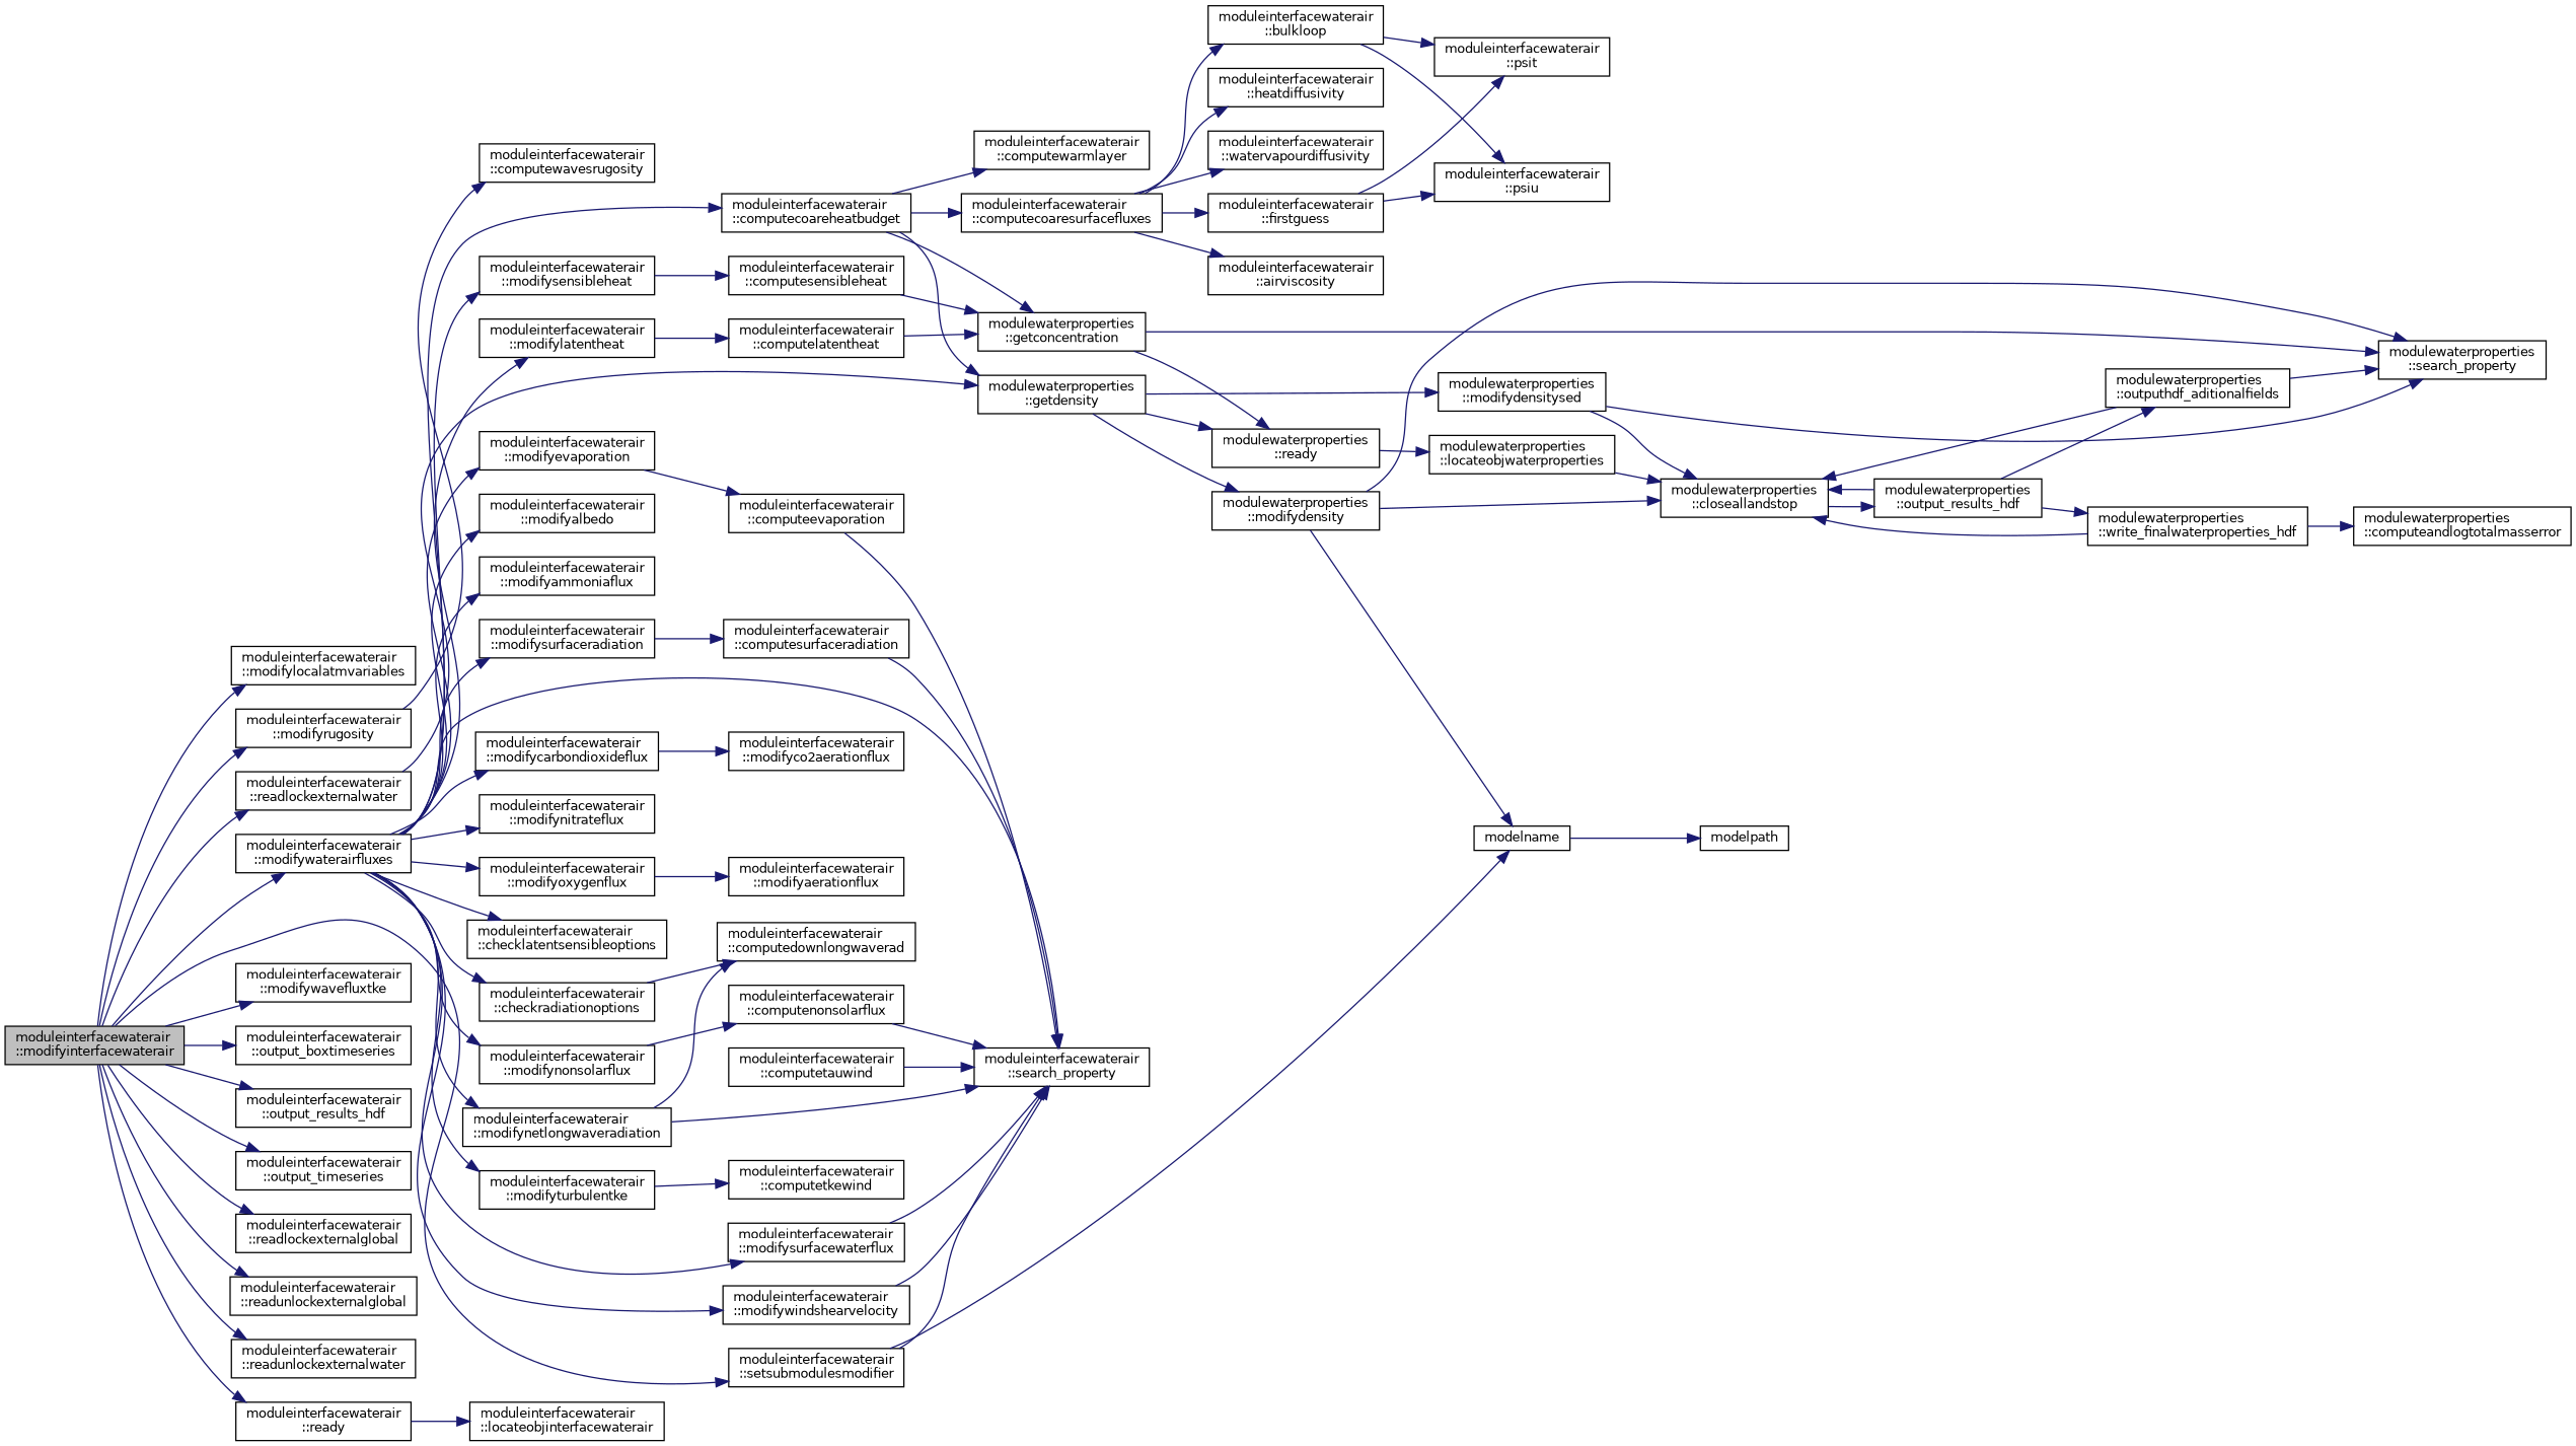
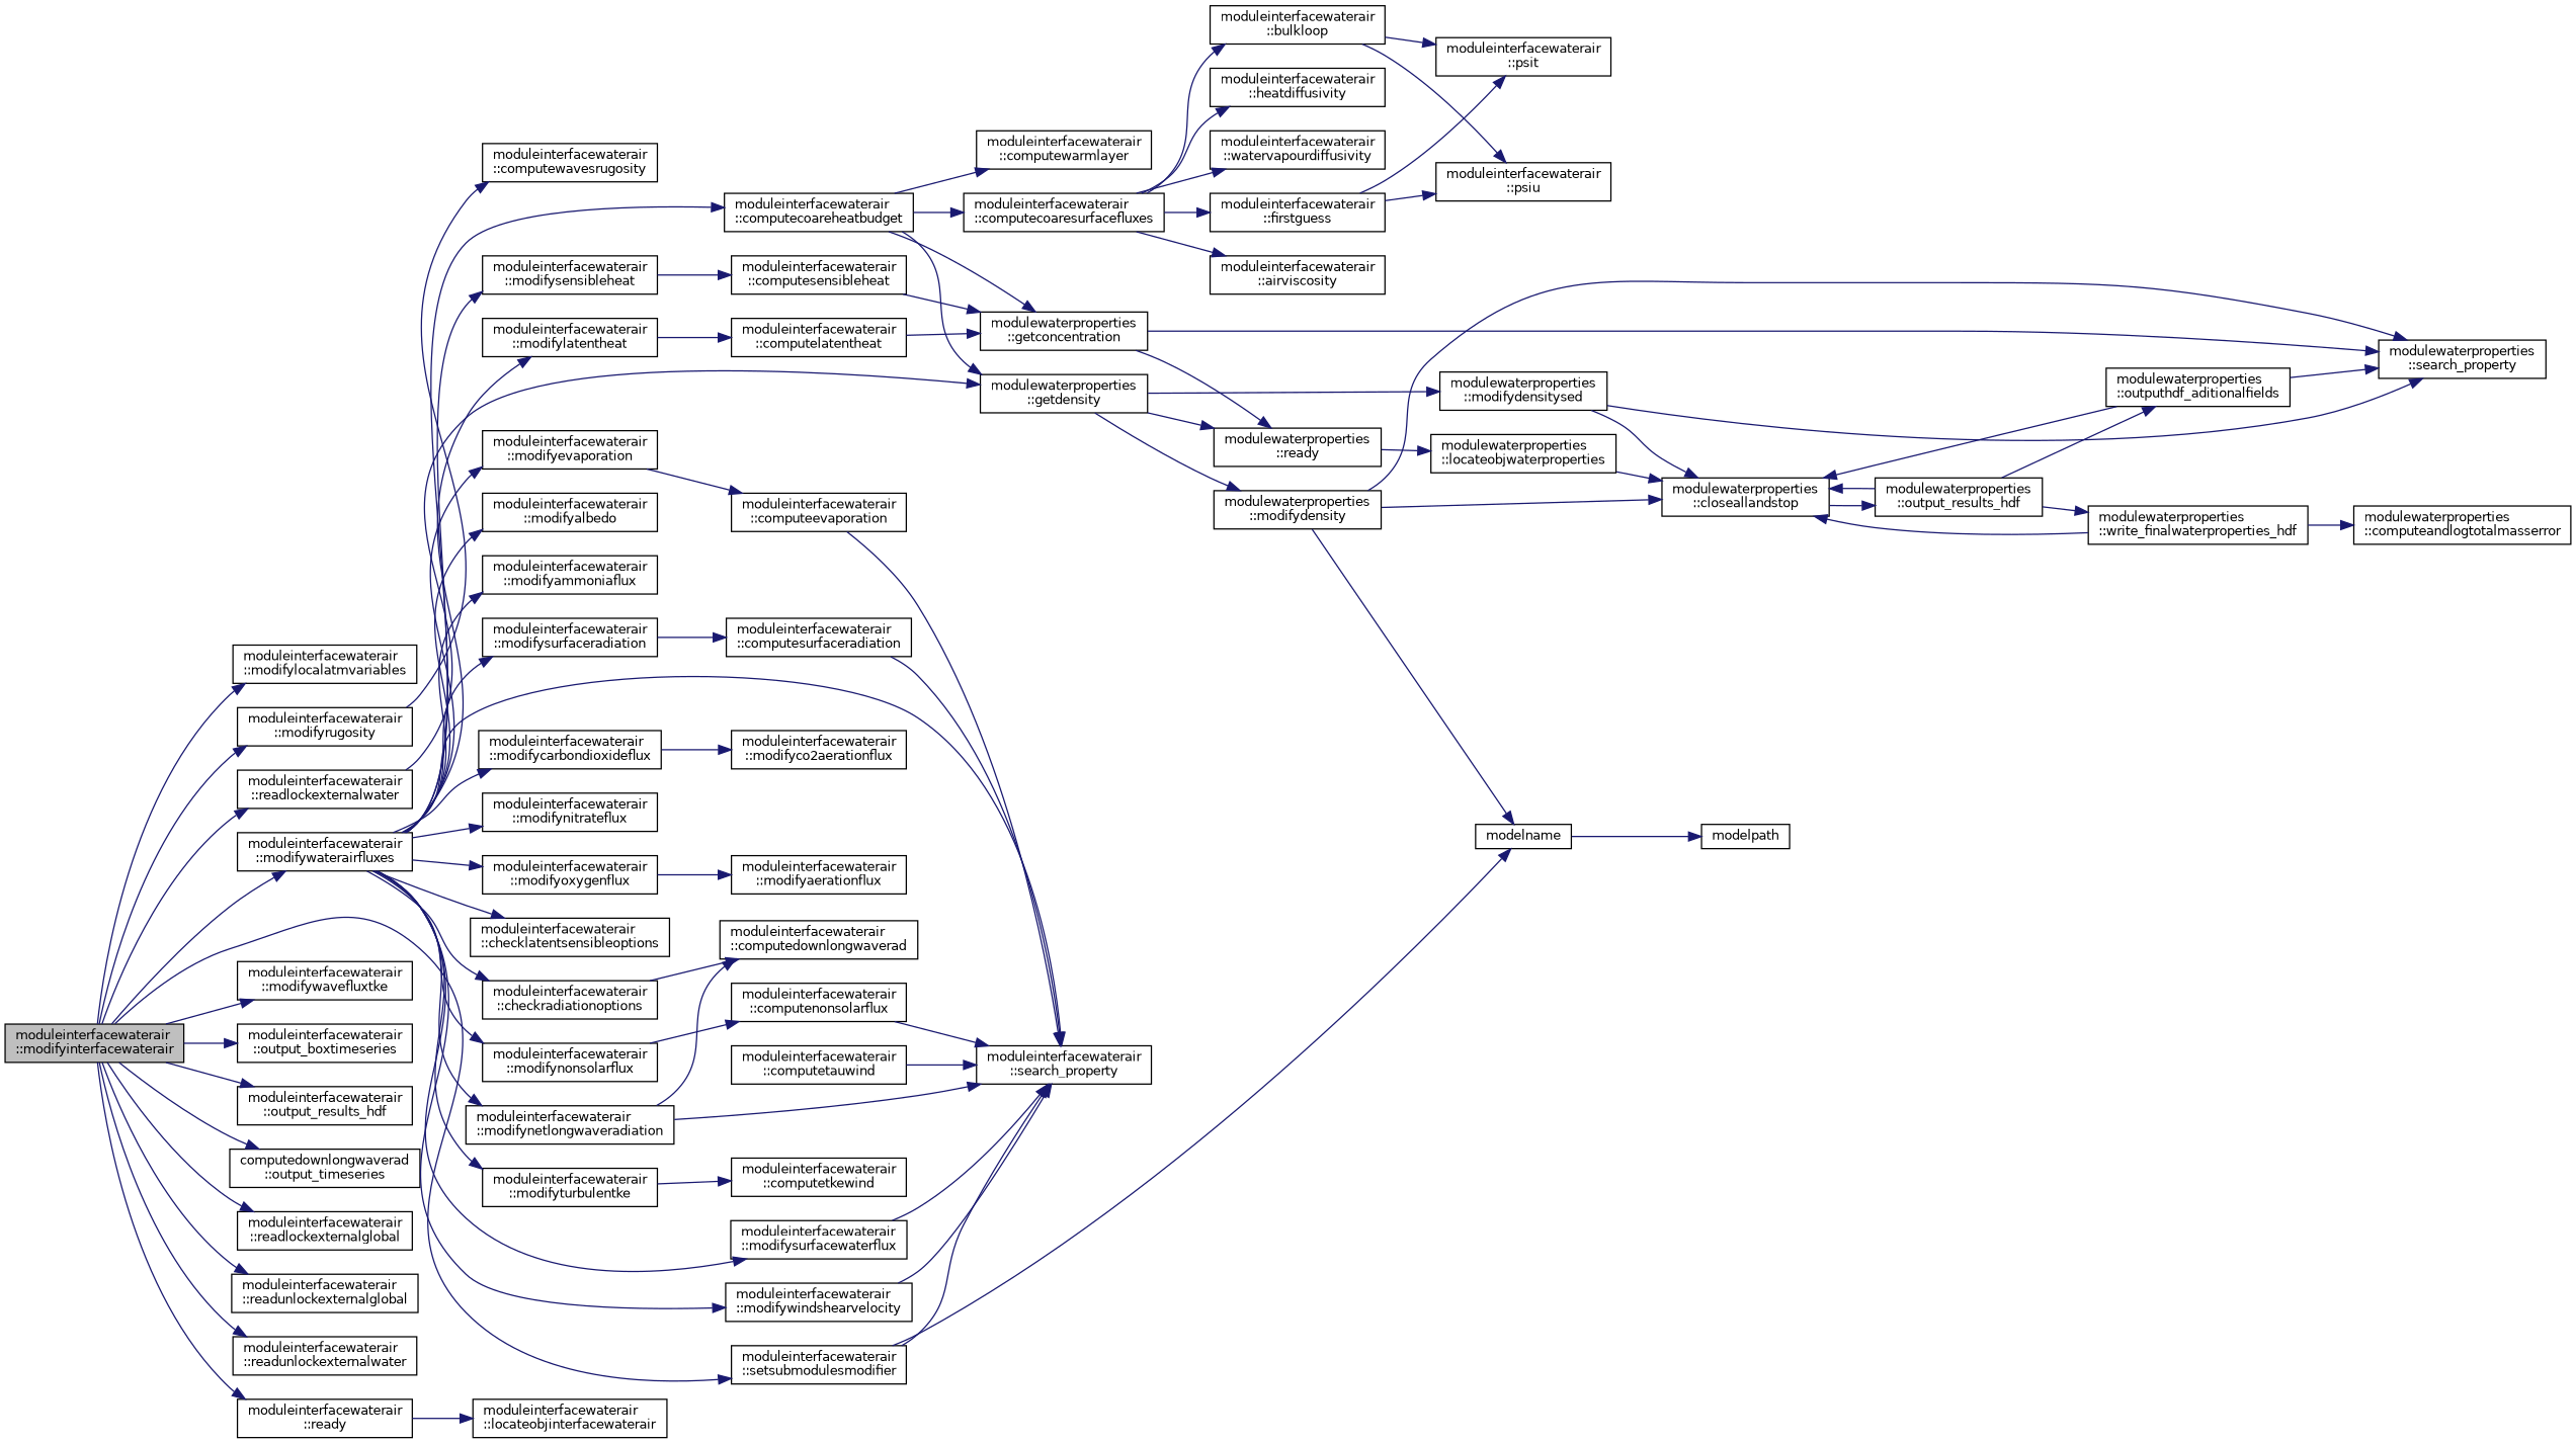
  digraph {
    rankdir=LR
    node [color=black fillcolor=white fontname=Helvetica fontsize=10 shape=record style=filled]
    edge [color=midnightblue fontname=Helvetica fontsize=10 labelfontname=Helvetica labelfontsize=10 style=solid]
    n1 [fillcolor=grey75 fontcolor=black height=0.2 label="moduleinterfacewaterair\l::modifyinterfacewaterair" width=0.4]
    n2 [height=0.2 label="moduleinterfacewaterair\l::modifylocalatmvariables" width=0.4]
    n3 [height=0.2 label="moduleinterfacewaterair\l::modifyrugosity" width=0.4]
    n4 [height=0.2 label="moduleinterfacewaterair\l::modifywaterairfluxes" width=0.4]
    n5 [height=0.2 label="moduleinterfacewaterair\l::modifywavefluxtke" width=0.4]
    n6 [height=0.2 label="moduleinterfacewaterair\l::output_boxtimeseries" width=0.4]
    n7 [height=0.2 label="moduleinterfacewaterair\l::output_results_hdf" width=0.4]
-   n8 [height=0.2 label="moduleinterfacewaterair\l::output_timeseries" width=0.4]
+   n8 [height=0.2 label="computedownlongwaverad\l::output_timeseries" width=0.4]
    n9 [height=0.2 label="moduleinterfacewaterair\l::readlockexternalglobal" width=0.4]
    n10 [height=0.2 label="moduleinterfacewaterair\l::readlockexternalwater" width=0.4]
    n11 [height=0.2 label="moduleinterfacewaterair\l::readunlockexternalglobal" width=0.4]
    n12 [height=0.2 label="moduleinterfacewaterair\l::readunlockexternalwater" width=0.4]
    n13 [height=0.2 label="moduleinterfacewaterair\l::ready" width=0.4]
    n14 [height=0.2 label="moduleinterfacewaterair\l::setsubmodulesmodifier" width=0.4]
    n15 [height=0.2 label="moduleinterfacewaterair\l::computewavesrugosity" width=0.4]
    n16 [height=0.2 label="moduleinterfacewaterair\l::checklatentsensibleoptions" width=0.4]
    n17 [height=0.2 label="moduleinterfacewaterair\l::checkradiationoptions" width=0.4]
    n18 [height=0.2 label="moduleinterfacewaterair\l::computecoareheatbudget" width=0.4]
    n19 [height=0.2 label="moduleinterfacewaterair\l::modifyalbedo" width=0.4]
    n20 [height=0.2 label="moduleinterfacewaterair\l::modifyammoniaflux" width=0.4]
    n21 [height=0.2 label="moduleinterfacewaterair\l::modifycarbondioxideflux" width=0.4]
    n22 [height=0.2 label="moduleinterfacewaterair\l::modifyevaporation" width=0.4]
    n23 [height=0.2 label="moduleinterfacewaterair\l::search_property" width=0.4]
    n24 [height=0.2 label="moduleinterfacewaterair\l::modifylatentheat" width=0.4]
    n25 [height=0.2 label="moduleinterfacewaterair\l::modifynetlongwaveradiation" width=0.4]
    n26 [height=0.2 label="moduleinterfacewaterair\l::modifynitrateflux" width=0.4]
    n27 [height=0.2 label="moduleinterfacewaterair\l::modifynonsolarflux" width=0.4]
    n28 [height=0.2 label="moduleinterfacewaterair\l::modifyoxygenflux" width=0.4]
    n29 [height=0.2 label="moduleinterfacewaterair\l::modifysensibleheat" width=0.4]
    n30 [height=0.2 label="moduleinterfacewaterair\l::modifysurfaceradiation" width=0.4]
    n31 [height=0.2 label="moduleinterfacewaterair\l::modifysurfacewaterflux" width=0.4]
    n32 [height=0.2 label="moduleinterfacewaterair\l::modifyturbulentke" width=0.4]
    n33 [height=0.2 label="moduleinterfacewaterair\l::modifywindshearvelocity" width=0.4]
    n34 [height=0.2 label="modulewaterproperties\l::getdensity" width=0.4]
    n35 [height=0.2 label="moduleinterfacewaterair\l::locateobjinterfacewaterair" width=0.4]
    n36 [height=0.2 label=modelname width=0.4]
    n37 [height=0.2 label="moduleinterfacewaterair\l::computedownlongwaverad" width=0.4]
    n38 [height=0.2 label="moduleinterfacewaterair\l::computecoaresurfacefluxes" width=0.4]
    n39 [height=0.2 label="moduleinterfacewaterair\l::computewarmlayer" width=0.4]
    n40 [height=0.2 label="modulewaterproperties\l::getconcentration" width=0.4]
    n41 [height=0.2 label="moduleinterfacewaterair\l::modifyco2aerationflux" width=0.4]
    n42 [height=0.2 label="moduleinterfacewaterair\l::computeevaporation" width=0.4]
    n43 [height=0.2 label="moduleinterfacewaterair\l::computelatentheat" width=0.4]
    n44 [height=0.2 label="moduleinterfacewaterair\l::computenonsolarflux" width=0.4]
    n45 [height=0.2 label="moduleinterfacewaterair\l::modifyaerationflux" width=0.4]
    n46 [height=0.2 label="moduleinterfacewaterair\l::computesensibleheat" width=0.4]
    n47 [height=0.2 label="moduleinterfacewaterair\l::computesurfaceradiation" width=0.4]
    n48 [height=0.2 label="moduleinterfacewaterair\l::computetkewind" width=0.4]
    n49 [height=0.2 label="moduleinterfacewaterair\l::airviscosity" width=0.4]
    n50 [height=0.2 label="moduleinterfacewaterair\l::bulkloop" width=0.4]
    n51 [height=0.2 label="moduleinterfacewaterair\l::firstguess" width=0.4]
    n52 [height=0.2 label="moduleinterfacewaterair\l::heatdiffusivity" width=0.4]
    n53 [height=0.2 label="moduleinterfacewaterair\l::watervapourdiffusivity" width=0.4]
    n54 [height=0.2 label="modulewaterproperties\l::ready" width=0.4]
    n55 [height=0.2 label="modulewaterproperties\l::search_property" width=0.4]
    n56 [height=0.2 label="modulewaterproperties\l::modifydensity" width=0.4]
    n57 [height=0.2 label="modulewaterproperties\l::modifydensitysed" width=0.4]
    n58 [height=0.2 label="moduleinterfacewaterair\l::psit" width=0.4]
    n59 [height=0.2 label="moduleinterfacewaterair\l::psiu" width=0.4]
    n60 [height=0.2 label="modulewaterproperties\l::locateobjwaterproperties" width=0.4]
    n61 [height=0.2 label="modulewaterproperties\l::closeallandstop" width=0.4]
    n62 [height=0.2 label="modulewaterproperties\l::output_results_hdf" width=0.4]
    n63 [height=0.2 label="modulewaterproperties\l::outputhdf_aditionalfields" width=0.4]
    n64 [height=0.2 label="modulewaterproperties\l::write_finalwaterproperties_hdf" width=0.4]
    n65 [height=0.2 label="modulewaterproperties\l::computeandlogtotalmasserror" width=0.4]
    n66 [height=0.2 label=modelpath width=0.4]
    n67 [height=0.2 label="moduleinterfacewaterair\l::computetauwind" width=0.4]
    n1 -> n2
    n1 -> n3
    n1 -> n4
    n1 -> n5
    n1 -> n6
    n1 -> n7
    n1 -> n8
    n1 -> n9
    n1 -> n10
    n1 -> n11
    n1 -> n12
    n1 -> n13
    n1 -> n14
    n3 -> n15
    n4 -> n16
    n4 -> n17
    n4 -> n18
    n4 -> n19
    n4 -> n20
    n4 -> n21
    n4 -> n22
    n4 -> n23
    n4 -> n24
    n4 -> n25
    n4 -> n26
    n4 -> n27
    n4 -> n28
    n4 -> n29
    n4 -> n30
    n4 -> n31
    n4 -> n32
    n4 -> n33
    n10 -> n34
    n13 -> n35
    n14 -> n23
    n14 -> n36
    n17 -> n37
    n18 -> n34
    n18 -> n38
    n18 -> n39
    n18 -> n40
    n21 -> n41
    n22 -> n42
    n24 -> n43
    n25 -> n23
    n25 -> n37
    n27 -> n44
    n28 -> n45
    n29 -> n46
    n30 -> n47
    n31 -> n23
    n32 -> n48
    n33 -> n23
    n34 -> n54
    n34 -> n56
    n34 -> n57
    n36 -> n66
    n38 -> n49
    n38 -> n50
    n38 -> n51
    n38 -> n52
    n38 -> n53
    n40 -> n54
    n40 -> n55
    n42 -> n23
    n43 -> n40
    n44 -> n23
    n46 -> n40
    n47 -> n23
    n50 -> n58
    n50 -> n59
    n51 -> n58
    n51 -> n59
    n54 -> n60
    n56 -> n36
    n56 -> n55
    n56 -> n61
    n57 -> n55
    n57 -> n61
    n60 -> n61
    n61 -> n62
    n62 -> n61
    n62 -> n63
    n62 -> n64
    n63 -> n55
    n63 -> n61
    n64 -> n61
    n64 -> n65
    n67 -> n23
  }
